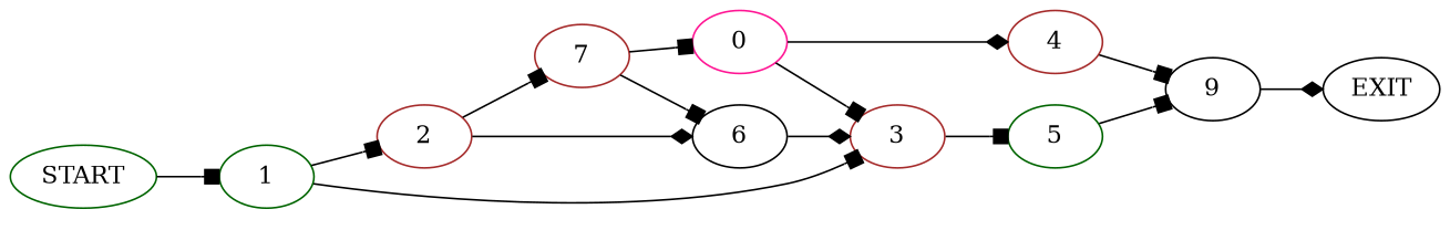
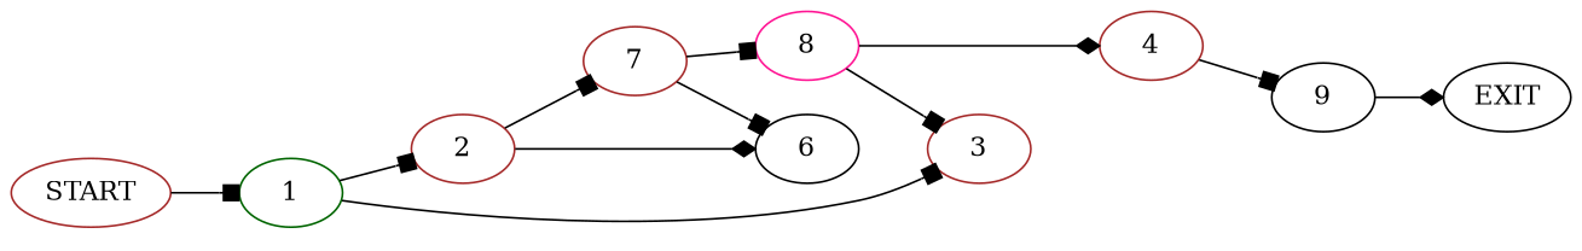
  digraph {
    rankdir=LR
    node [color=brown]
    edge [arrowhead=box]
-   n1 [color=darkgreen label=START]
+   n1 [label=START]
    1 [color=darkgreen]
    2
    3
    n5 [color=black label=EXIT]
    6 [color=black]
    7
-   5 [color=darkgreen]
-   8 [color=deeppink label=0]
+   8 [color=deeppink]
    9 [color=black]
    4
    n1 -> 1
    1 -> 2
    1 -> 3
    2 -> 6 [arrowhead=diamond]
    2 -> 7
-   3 -> 5
-   6 -> 3 [arrowhead=diamond]
    7 -> 6
    7 -> 8
-   5 -> 9
    8 -> 3
    8 -> 4 [arrowhead=diamond]
    9 -> n5 [arrowhead=diamond]
    4 -> 9
  }
